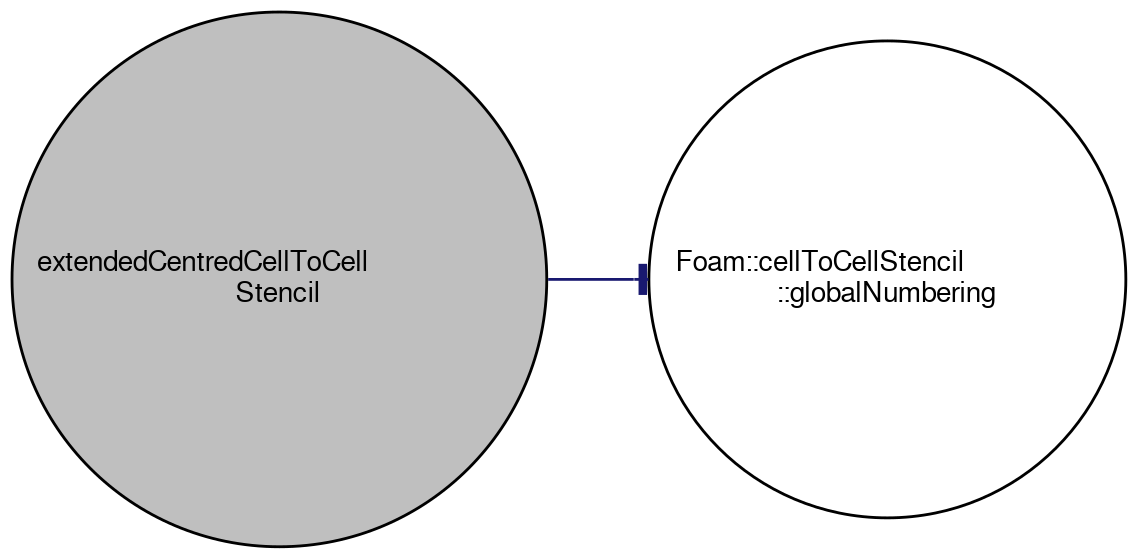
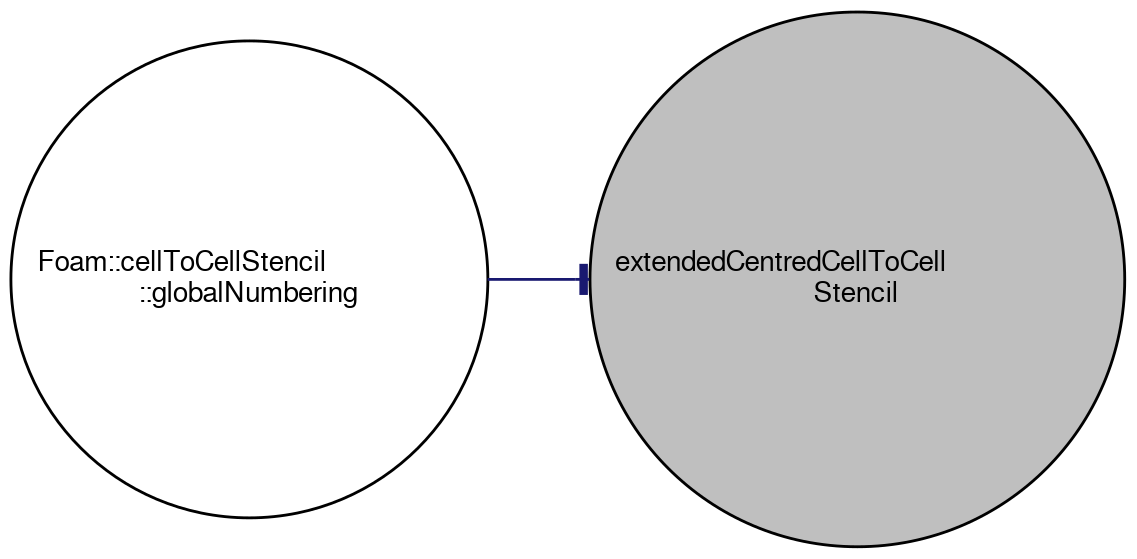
  digraph {
    rankdir=LR
    node [color=black fontname=FreeSans fontsize=10 shape=circle]
    n1 [fillcolor=grey75 fontcolor=black height=0.2 label="extendedCentredCellToCell\lStencil" style=filled width=0.4]
    n2 [height=0.2 label="Foam::cellToCellStencil\l::globalNumbering" width=0.4]
-   n1 -> n2 [color=midnightblue fontname=FreeSans fontsize=10 labelfontname=FreeSans labelfontsize=10 style=solid arrowhead=tee]
+   n2 -> n1 [color=midnightblue fontname=FreeSans fontsize=10 labelfontname=FreeSans labelfontsize=10 style=solid arrowhead=tee]
  }
